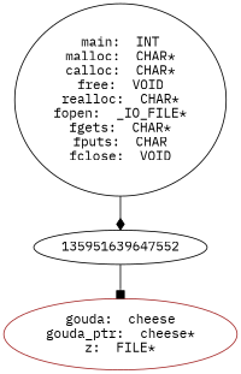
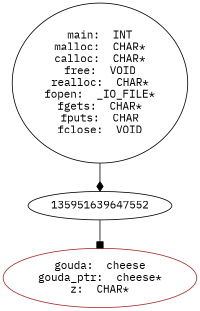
  digraph {
    fontname="IBM Plex Mono"
    node [color=black fontname="IBM Plex Mono"]
    edge [fontname="IBM Plex Mono"]
    n1 [label="main:  INT\nmalloc:  CHAR*\ncalloc:  CHAR*\nfree:  VOID\nrealloc:  CHAR*\nfopen:  _IO_FILE*\nfgets:  CHAR*\nfputs:  CHAR\nfclose:  VOID"]
    135951639647552
-   n3 [label="gouda:  cheese\ngouda_ptr:  cheese*\nz:  FILE*" color=brown]
+   n3 [label="gouda:  cheese\ngouda_ptr:  cheese*\nz:  CHAR*" color=brown]
    n1 -> 135951639647552 [arrowhead=diamond]
    135951639647552 -> n3 [arrowhead=box]
  }
